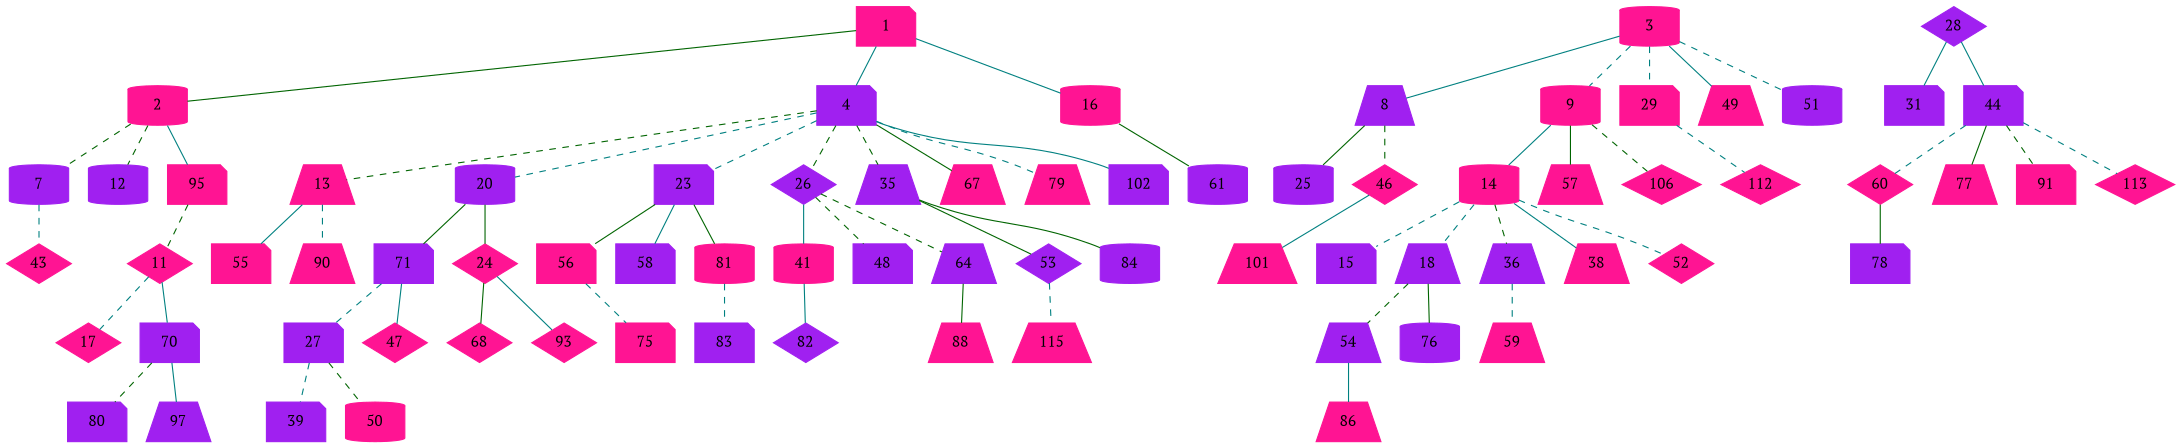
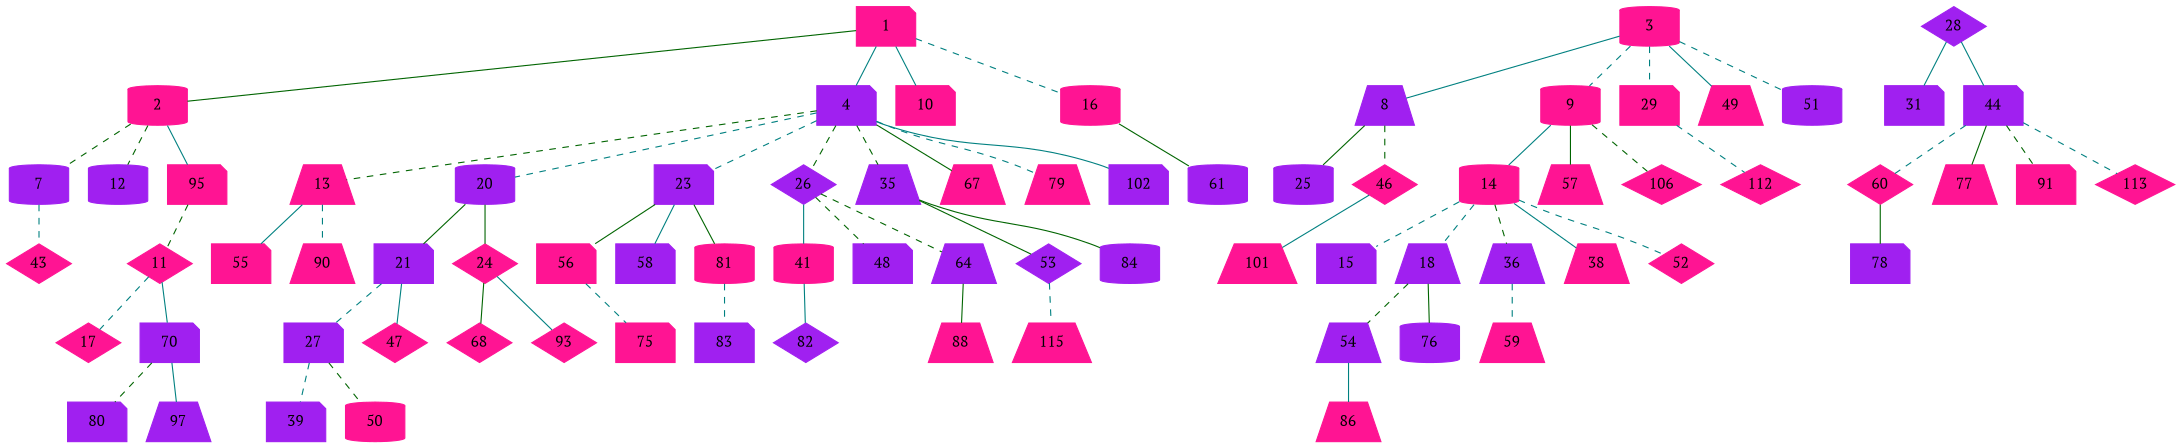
  graph {
    fontname="PT Serif"
    node [color=deeppink fontname="PT Serif" shape=note style=filled]
    edge [color=teal fontname="PT Serif" style=dashed]
    1 [super="+5"]
    2 [shape=cylinder super="+72"]
    4 [color=purple super="+19"]
+   10
    16 [shape=cylinder super="+110"]
    7 [color=purple shape=cylinder super="+42"]
    12 [color=purple shape=cylinder]
    95
    13 [shape=trapezium super="+45"]
    20 [color=purple shape=cylinder super="+98"]
    23 [color=purple super="+40"]
    26 [color=purple shape=diamond super="+37"]
    35 [color=purple shape=trapezium]
    67 [shape=trapezium]
    79 [shape=trapezium]
    102 [color=purple]
    61 [color=purple shape=cylinder super="+92"]
    3 [shape=cylinder super="+6"]
    8 [color=purple shape=trapezium]
    9 [shape=cylinder super="+33"]
    29 [super="+69"]
    49 [shape=trapezium]
    51 [color=purple shape=cylinder]
    43 [shape=diamond]
    11 [shape=diamond]
    17 [shape=diamond]
    70 [color=purple super="+89"]
    25 [color=purple shape=cylinder super="+34"]
    46 [shape=diamond super="+71"]
    14 [shape=cylinder super="+32"]
    57 [shape=trapezium]
    106 [shape=diamond]
    112 [shape=diamond]
    55 [super="+65"]
    90 [shape=trapezium]
-   21 [color=purple super="+22" label=71]
+   21 [color=purple super="+22"]
    24 [shape=diamond super="+73"]
    56 [super="+63"]
    58 [color=purple super="+111"]
    81 [shape=cylinder super="+109"]
    41 [shape=cylinder]
    48 [color=purple]
    64 [color=purple shape=trapezium super="+105"]
    53 [color=purple shape=diamond super="+96"]
    84 [color=purple shape=cylinder]
    101 [shape=trapezium]
    15 [color=purple super="+30"]
    18 [color=purple shape=trapezium super="+62"]
    36 [color=purple shape=trapezium]
    38 [shape=trapezium]
    52 [shape=diamond super="+100"]
    80 [color=purple]
    97 [color=purple shape=trapezium]
    54 [color=purple shape=trapezium super="+108"]
    76 [color=purple shape=cylinder]
    28 [color=purple shape=diamond]
    31 [color=purple]
    44 [color=purple super="+74"]
    59 [shape=trapezium]
    86 [shape=trapezium]
    27 [color=purple]
    47 [shape=diamond super="+103"]
    68 [shape=diamond]
    93 [shape=diamond super="+114"]
    39 [color=purple]
    50 [shape=cylinder]
    75 [super="+87"]
    83 [color=purple super="+104"]
    82 [color=purple shape=diamond]
    88 [shape=trapezium]
    60 [shape=diamond super="+66"]
    77 [shape=trapezium super="+85"]
    91 [super="+107"]
    113 [shape=diamond]
    115 [shape=trapezium]
    78 [color=purple]
    1 -- 2 [color=darkgreen style=solid]
    1 -- 4 [style=solid]
-   1 -- 16 [style=solid]
+   1 -- 10 [style=solid]
+   1 -- 16
    2 -- 7 [color=darkgreen]
    2 -- 12 [color=darkgreen]
    2 -- 95 [style=solid]
    4 -- 13 [color=darkgreen]
    4 -- 20
    4 -- 23
    4 -- 26 [color=darkgreen]
    4 -- 35 [color=darkgreen]
    4 -- 67 [color=darkgreen style=solid]
    4 -- 79
    4 -- 102 [style=solid]
    16 -- 61 [color=darkgreen style=solid]
    7 -- 43
    95 -- 11 [color=darkgreen]
    13 -- 55 [style=solid]
    13 -- 90
    20 -- 21 [color=darkgreen style=solid]
    20 -- 24 [color=darkgreen style=solid]
    23 -- 56 [color=darkgreen style=solid]
    23 -- 58 [style=solid]
    23 -- 81 [color=darkgreen style=solid]
    26 -- 41 [style=solid]
    26 -- 48 [color=darkgreen]
    26 -- 64 [color=darkgreen]
    35 -- 53 [color=darkgreen style=solid]
    35 -- 84 [color=darkgreen style=solid]
    3 -- 8 [style=solid]
    3 -- 9
    3 -- 29
    3 -- 49 [style=solid]
    3 -- 51
    8 -- 25 [color=darkgreen style=solid]
    8 -- 46 [color=darkgreen]
    9 -- 14 [style=solid]
    9 -- 57 [color=darkgreen style=solid]
    9 -- 106 [color=darkgreen]
    29 -- 112
    11 -- 17
    11 -- 70 [style=solid]
    70 -- 80 [color=darkgreen]
    70 -- 97 [style=solid]
    46 -- 101 [style=solid]
    14 -- 15
    14 -- 18
    14 -- 36 [color=darkgreen]
    14 -- 38 [style=solid]
    14 -- 52
    21 -- 27
    21 -- 47 [style=solid]
    24 -- 68 [color=darkgreen style=solid]
    24 -- 93 [style=solid]
    56 -- 75
    81 -- 83
    41 -- 82 [style=solid]
    64 -- 88 [color=darkgreen style=solid]
    53 -- 115
    18 -- 54 [color=darkgreen]
    18 -- 76 [color=darkgreen style=solid]
    36 -- 59
    54 -- 86 [style=solid]
    28 -- 31 [style=solid]
    28 -- 44 [style=solid]
    44 -- 60
    44 -- 77 [color=darkgreen style=solid]
    44 -- 91 [color=darkgreen]
    44 -- 113
    27 -- 39
    27 -- 50 [color=darkgreen]
    60 -- 78 [color=darkgreen style=solid]
  }
